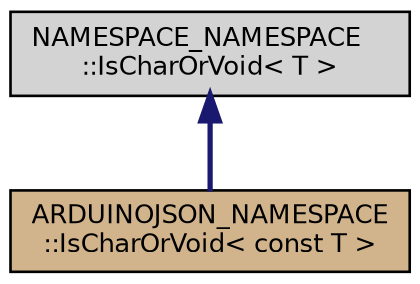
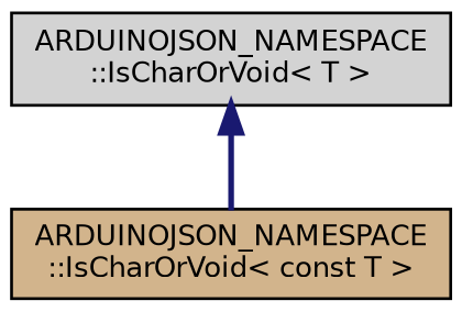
  digraph {
    node [color=black fontname=Helvetica fontsize=10 shape=record style=filled]
-   n1 [fillcolor=lightgrey fontcolor=black height=0.2 label="NAMESPACE_NAMESPACE\l::IsCharOrVoid\< T \>" width=0.4]
+   n1 [fillcolor=lightgrey fontcolor=black height=0.2 label="ARDUINOJSON_NAMESPACE\l::IsCharOrVoid\< T \>" width=0.4]
    n2 [fillcolor=tan height=0.2 label="ARDUINOJSON_NAMESPACE\l::IsCharOrVoid\< const T \>" width=0.4]
    n1 -> n2 [color=midnightblue dir=back fontname=Helvetica fontsize=10 labelfontname=Helvetica labelfontsize=10 style=bold]
  }
